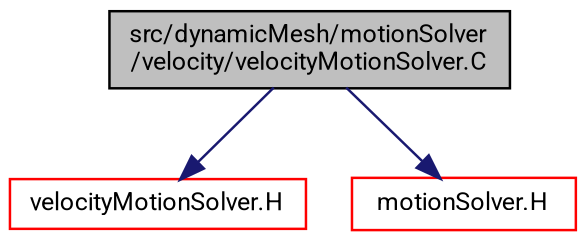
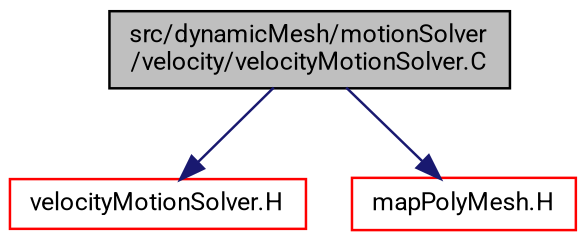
  digraph {
    fontname=Roboto
    node [color=red fontname=Roboto fontsize=10 shape=record]
    edge [color=midnightblue fontname=Roboto fontsize=10 labelfontname=FreeSans labelfontsize=10 style=solid]
    n1 [color=black fillcolor=grey75 fontcolor=black height=0.2 label="src/dynamicMesh/motionSolver\l/velocity/velocityMotionSolver.C" style=filled width=0.4]
    n2 [height=0.2 label="velocityMotionSolver.H" width=0.4]
-   n3 [height=0.2 label="motionSolver.H" width=0.4]
+   n3 [height=0.2 label="mapPolyMesh.H" width=0.4]
    n1 -> n2
    n1 -> n3
  }
